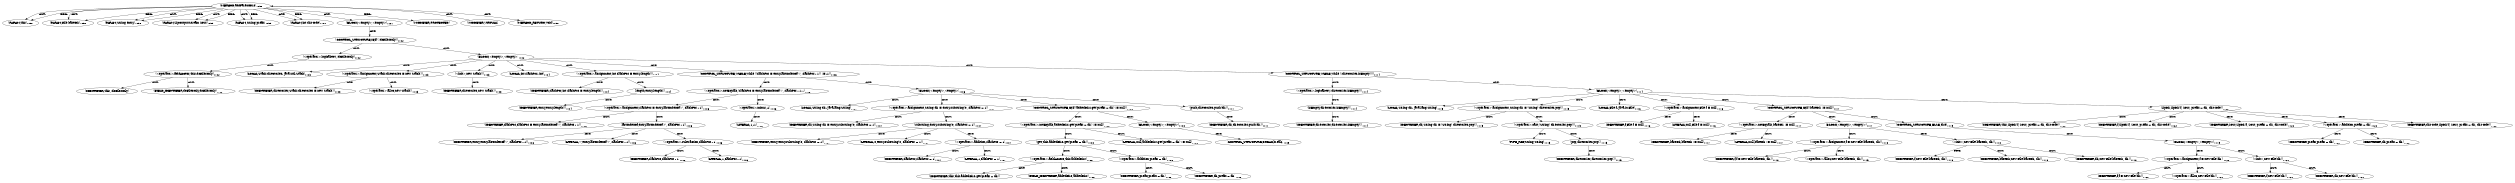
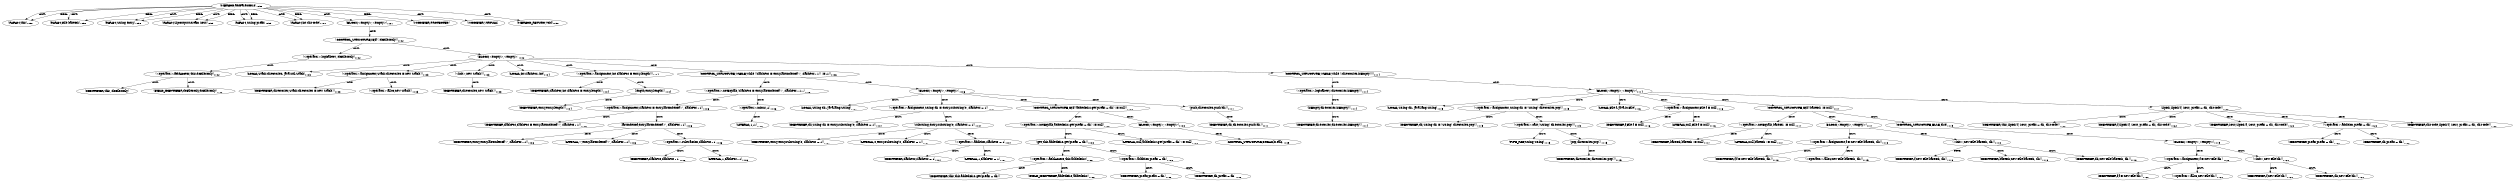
  digraph {
    n1 [label=<(METHOD,addParentDirs)<SUB>1098</SUB>>]
    n2 [label=<(PARAM,this)<SUB>1098</SUB>>]
    n3 [label=<(PARAM,File baseDir)<SUB>1098</SUB>>]
    n4 [label=<(PARAM,String entry)<SUB>1098</SUB>>]
    n5 [label=<(PARAM,ZipOutputStream zOut)<SUB>1099</SUB>>]
    n6 [label=<(PARAM,String prefix)<SUB>1099</SUB>>]
    n7 [label=<(PARAM,int dirMode)<SUB>1100</SUB>>]
    n8 [label=<(BLOCK,&lt;empty&gt;,&lt;empty&gt;)<SUB>1101</SUB>>]
    n9 [label=<(MODIFIER,PROTECTED)>]
    n10 [label=<(MODIFIER,VIRTUAL)>]
    n11 [label=<(METHOD_RETURN,void)<SUB>1098</SUB>>]
    n12 [label=<(CONTROL_STRUCTURE,IF,if (!doFilesonly))<SUB>1102</SUB>>]
    n13 [label=<(&lt;operator&gt;.logicalNot,!doFilesonly)<SUB>1102</SUB>>]
    n14 [label=<(BLOCK,&lt;empty&gt;,&lt;empty&gt;)<SUB>1102</SUB>>]
    n15 [label=<(&lt;operator&gt;.fieldAccess,this.doFilesonly)<SUB>1102</SUB>>]
    n16 [label=<(LOCAL,Stack directories: java.util.Stack)<SUB>1103</SUB>>]
    n17 [label=<(&lt;operator&gt;.assignment,Stack directories = new Stack())<SUB>1103</SUB>>]
    n18 [label=<(&lt;init&gt;,new Stack())<SUB>1103</SUB>>]
    n19 [label=<(LOCAL,int slashPos: int)<SUB>1104</SUB>>]
    n20 [label=<(&lt;operator&gt;.assignment,int slashPos = entry.length())<SUB>1104</SUB>>]
    n21 [label=<(CONTROL_STRUCTURE,WHILE,while ((slashPos = entry.lastIndexOf('/', slashPos - 1)) != -1))<SUB>1106</SUB>>]
    n22 [label=<(CONTROL_STRUCTURE,WHILE,while (!directories.isEmpty()))<SUB>1114</SUB>>]
    n23 [label=<(IDENTIFIER,this,!doFilesonly)>]
    n24 [label=<(FIELD_IDENTIFIER,doFilesonly,doFilesonly)<SUB>1102</SUB>>]
    n25 [label=<(IDENTIFIER,directories,Stack directories = new Stack())<SUB>1103</SUB>>]
    n26 [label=<(&lt;operator&gt;.alloc,new Stack())<SUB>1103</SUB>>]
    n27 [label=<(IDENTIFIER,directories,new Stack())<SUB>1103</SUB>>]
    n28 [label=<(IDENTIFIER,slashPos,int slashPos = entry.length())<SUB>1104</SUB>>]
    n29 [label=<(length,entry.length())<SUB>1104</SUB>>]
    n30 [label=<(&lt;operator&gt;.notEquals,(slashPos = entry.lastIndexOf('/', slashPos - 1...)<SUB>1106</SUB>>]
    n31 [label=<(BLOCK,&lt;empty&gt;,&lt;empty&gt;)<SUB>1106</SUB>>]
    n32 [label=<(&lt;operator&gt;.logicalNot,!directories.isEmpty())<SUB>1114</SUB>>]
    n33 [label=<(BLOCK,&lt;empty&gt;,&lt;empty&gt;)<SUB>1114</SUB>>]
    n34 [label=<(IDENTIFIER,entry,entry.length())<SUB>1104</SUB>>]
    n35 [label=<(&lt;operator&gt;.assignment,slashPos = entry.lastIndexOf('/', slashPos - 1))<SUB>1106</SUB>>]
    n36 [label=<(&lt;operator&gt;.minus,-1)<SUB>1106</SUB>>]
    n37 [label=<(LOCAL,String dir: java.lang.String)<SUB>1107</SUB>>]
    n38 [label=<(&lt;operator&gt;.assignment,String dir = entry.substring(0, slashPos + 1))<SUB>1107</SUB>>]
    n39 [label=<(CONTROL_STRUCTURE,IF,if (addedDirs.get(prefix + dir) != null))<SUB>1108</SUB>>]
    n40 [label=<(push,directories.push(dir))<SUB>1111</SUB>>]
    n41 [label=<(IDENTIFIER,slashPos,slashPos = entry.lastIndexOf('/', slashPos - 1))<SUB>1106</SUB>>]
    n42 [label=<(lastIndexOf,entry.lastIndexOf('/', slashPos - 1))<SUB>1106</SUB>>]
    n43 [label=<(LITERAL,1,-1)<SUB>1106</SUB>>]
    n44 [label=<(IDENTIFIER,entry,entry.lastIndexOf('/', slashPos - 1))<SUB>1106</SUB>>]
    n45 [label=<(LITERAL,'/',entry.lastIndexOf('/', slashPos - 1))<SUB>1106</SUB>>]
    n46 [label=<(&lt;operator&gt;.subtraction,slashPos - 1)<SUB>1106</SUB>>]
    n47 [label=<(IDENTIFIER,slashPos,slashPos - 1)<SUB>1106</SUB>>]
    n48 [label=<(LITERAL,1,slashPos - 1)<SUB>1106</SUB>>]
    n49 [label=<(IDENTIFIER,dir,String dir = entry.substring(0, slashPos + 1))<SUB>1107</SUB>>]
    n50 [label=<(substring,entry.substring(0, slashPos + 1))<SUB>1107</SUB>>]
    n51 [label=<(&lt;operator&gt;.notEquals,addedDirs.get(prefix + dir) != null)<SUB>1108</SUB>>]
    n52 [label=<(BLOCK,&lt;empty&gt;,&lt;empty&gt;)<SUB>1108</SUB>>]
    n53 [label=<(IDENTIFIER,dir,directories.push(dir))<SUB>1111</SUB>>]
    n54 [label=<(IDENTIFIER,entry,entry.substring(0, slashPos + 1))<SUB>1107</SUB>>]
    n55 [label=<(LITERAL,0,entry.substring(0, slashPos + 1))<SUB>1107</SUB>>]
    n56 [label=<(&lt;operator&gt;.addition,slashPos + 1)<SUB>1107</SUB>>]
    n57 [label=<(IDENTIFIER,slashPos,slashPos + 1)<SUB>1107</SUB>>]
    n58 [label=<(LITERAL,1,slashPos + 1)<SUB>1107</SUB>>]
    n59 [label=<(get,this.addedDirs.get(prefix + dir))<SUB>1108</SUB>>]
    n60 [label=<(LITERAL,null,addedDirs.get(prefix + dir) != null)<SUB>1108</SUB>>]
    n61 [label=<(CONTROL_STRUCTURE,BREAK,break;)<SUB>1109</SUB>>]
    n62 [label=<(&lt;operator&gt;.fieldAccess,this.addedDirs)<SUB>1108</SUB>>]
    n63 [label=<(&lt;operator&gt;.addition,prefix + dir)<SUB>1108</SUB>>]
    n64 [label=<(IDENTIFIER,this,this.addedDirs.get(prefix + dir))>]
    n65 [label=<(FIELD_IDENTIFIER,addedDirs,addedDirs)<SUB>1108</SUB>>]
    n66 [label=<(IDENTIFIER,prefix,prefix + dir)<SUB>1108</SUB>>]
    n67 [label=<(IDENTIFIER,dir,prefix + dir)<SUB>1108</SUB>>]
    n68 [label=<(isEmpty,directories.isEmpty())<SUB>1114</SUB>>]
    n69 [label=<(LOCAL,String dir: java.lang.String)<SUB>1115</SUB>>]
    n70 [label=<(&lt;operator&gt;.assignment,String dir = (String) directories.pop())<SUB>1115</SUB>>]
    n71 [label=<(LOCAL,File f: java.io.File)<SUB>1116</SUB>>]
    n72 [label=<(&lt;operator&gt;.assignment,File f = null)<SUB>1116</SUB>>]
    n73 [label=<(CONTROL_STRUCTURE,IF,if (baseDir != null))<SUB>1117</SUB>>]
    n74 [label=<(zipDir,zipDir(f, zOut, prefix + dir, dirMode))<SUB>1122</SUB>>]
    n75 [label=<(IDENTIFIER,directories,directories.isEmpty())<SUB>1114</SUB>>]
    n76 [label=<(IDENTIFIER,dir,String dir = (String) directories.pop())<SUB>1115</SUB>>]
    n77 [label=<(&lt;operator&gt;.cast,(String) directories.pop())<SUB>1115</SUB>>]
    n78 [label=<(IDENTIFIER,f,File f = null)<SUB>1116</SUB>>]
    n79 [label=<(LITERAL,null,File f = null)<SUB>1116</SUB>>]
    n80 [label=<(&lt;operator&gt;.notEquals,baseDir != null)<SUB>1117</SUB>>]
    n81 [label=<(BLOCK,&lt;empty&gt;,&lt;empty&gt;)<SUB>1117</SUB>>]
    n82 [label=<(CONTROL_STRUCTURE,ELSE,else)<SUB>1119</SUB>>]
    n83 [label=<(IDENTIFIER,this,zipDir(f, zOut, prefix + dir, dirMode))<SUB>1122</SUB>>]
    n84 [label=<(IDENTIFIER,f,zipDir(f, zOut, prefix + dir, dirMode))<SUB>1122</SUB>>]
    n85 [label=<(IDENTIFIER,zOut,zipDir(f, zOut, prefix + dir, dirMode))<SUB>1122</SUB>>]
    n86 [label=<(&lt;operator&gt;.addition,prefix + dir)<SUB>1122</SUB>>]
    n87 [label=<(IDENTIFIER,dirMode,zipDir(f, zOut, prefix + dir, dirMode))<SUB>1122</SUB>>]
    n88 [label=<(TYPE_REF,String,String)<SUB>1115</SUB>>]
    n89 [label=<(pop,directories.pop())<SUB>1115</SUB>>]
    n90 [label=<(IDENTIFIER,directories,directories.pop())<SUB>1115</SUB>>]
    n91 [label=<(IDENTIFIER,baseDir,baseDir != null)<SUB>1117</SUB>>]
    n92 [label=<(LITERAL,null,baseDir != null)<SUB>1117</SUB>>]
    n93 [label=<(&lt;operator&gt;.assignment,f = new File(baseDir, dir))<SUB>1118</SUB>>]
    n94 [label=<(&lt;init&gt;,new File(baseDir, dir))<SUB>1118</SUB>>]
    n95 [label=<(BLOCK,&lt;empty&gt;,&lt;empty&gt;)<SUB>1119</SUB>>]
    n96 [label=<(IDENTIFIER,f,f = new File(baseDir, dir))<SUB>1118</SUB>>]
    n97 [label=<(&lt;operator&gt;.alloc,new File(baseDir, dir))<SUB>1115</SUB>>]
    n98 [label=<(IDENTIFIER,f,new File(baseDir, dir))<SUB>1118</SUB>>]
    n99 [label=<(IDENTIFIER,baseDir,new File(baseDir, dir))<SUB>1118</SUB>>]
    n100 [label=<(IDENTIFIER,dir,new File(baseDir, dir))<SUB>1118</SUB>>]
    n101 [label=<(&lt;operator&gt;.assignment,f = new File(dir))<SUB>1120</SUB>>]
    n102 [label=<(&lt;init&gt;,new File(dir))<SUB>1120</SUB>>]
    n103 [label=<(IDENTIFIER,f,f = new File(dir))<SUB>1120</SUB>>]
    n104 [label=<(&lt;operator&gt;.alloc,new File(dir))<SUB>1120</SUB>>]
    n105 [label=<(IDENTIFIER,f,new File(dir))<SUB>1120</SUB>>]
    n106 [label=<(IDENTIFIER,dir,new File(dir))<SUB>1120</SUB>>]
    n107 [label=<(IDENTIFIER,prefix,prefix + dir)<SUB>1122</SUB>>]
    n108 [label=<(IDENTIFIER,dir,prefix + dir)<SUB>1122</SUB>>]
    n1 -> n2 [label="AST: "]
    n1 -> n2 [label="DDG: "]
    n1 -> n3 [label="AST: "]
    n1 -> n3 [label="DDG: "]
    n1 -> n4 [label="AST: "]
    n1 -> n4 [label="DDG: "]
    n1 -> n5 [label="AST: "]
    n1 -> n5 [label="DDG: "]
    n1 -> n6 [label="AST: "]
    n1 -> n6 [label="DDG: "]
    n1 -> n7 [label="AST: "]
    n1 -> n7 [label="DDG: "]
    n1 -> n8 [label="AST: "]
    n1 -> n9 [label="DDG: "]
-   n10 -> n1 [label="AST: "]
+   n1 -> n10 [label="AST: "]
    n1 -> n11 [label="AST: "]
    n8 -> n12 [label="AST: "]
    n12 -> n13 [label="AST: "]
    n12 -> n14 [label="AST: "]
    n13 -> n15 [label="AST: "]
    n14 -> n16 [label="AST: "]
    n14 -> n17 [label="AST: "]
    n14 -> n18 [label="AST: "]
    n14 -> n19 [label="AST: "]
    n14 -> n20 [label="AST: "]
    n14 -> n21 [label="AST: "]
    n14 -> n22 [label="AST: "]
    n15 -> n23 [label="AST: "]
    n15 -> n24 [label="AST: "]
    n17 -> n25 [label="AST: "]
    n17 -> n26 [label="AST: "]
    n18 -> n27 [label="AST: "]
    n20 -> n28 [label="AST: "]
    n20 -> n29 [label="AST: "]
    n21 -> n30 [label="AST: "]
    n21 -> n31 [label="AST: "]
    n22 -> n32 [label="AST: "]
    n22 -> n33 [label="AST: "]
    n29 -> n34 [label="AST: "]
    n30 -> n35 [label="AST: "]
    n30 -> n36 [label="AST: "]
    n31 -> n37 [label="AST: "]
    n31 -> n38 [label="AST: "]
    n31 -> n39 [label="AST: "]
    n31 -> n40 [label="AST: "]
    n32 -> n68 [label="AST: "]
    n33 -> n69 [label="AST: "]
    n33 -> n70 [label="AST: "]
    n33 -> n71 [label="AST: "]
    n33 -> n72 [label="AST: "]
    n33 -> n73 [label="AST: "]
    n33 -> n74 [label="AST: "]
    n35 -> n41 [label="AST: "]
    n35 -> n42 [label="AST: "]
    n36 -> n43 [label="AST: "]
    n38 -> n49 [label="AST: "]
    n38 -> n50 [label="AST: "]
    n39 -> n51 [label="AST: "]
    n39 -> n52 [label="AST: "]
    n40 -> n53 [label="AST: "]
    n42 -> n44 [label="AST: "]
    n42 -> n45 [label="AST: "]
    n42 -> n46 [label="AST: "]
    n46 -> n47 [label="AST: "]
    n46 -> n48 [label="AST: "]
    n50 -> n54 [label="AST: "]
    n50 -> n55 [label="AST: "]
    n50 -> n56 [label="AST: "]
    n51 -> n59 [label="AST: "]
    n51 -> n60 [label="AST: "]
    n52 -> n61 [label="AST: "]
    n56 -> n57 [label="AST: "]
    n56 -> n58 [label="AST: "]
    n59 -> n62 [label="AST: "]
    n59 -> n63 [label="AST: "]
    n62 -> n64 [label="AST: "]
    n62 -> n65 [label="AST: "]
    n63 -> n66 [label="AST: "]
    n63 -> n67 [label="AST: "]
    n68 -> n75 [label="AST: "]
    n70 -> n76 [label="AST: "]
    n70 -> n77 [label="AST: "]
    n72 -> n78 [label="AST: "]
    n72 -> n79 [label="AST: "]
    n73 -> n80 [label="AST: "]
    n73 -> n81 [label="AST: "]
    n73 -> n82 [label="AST: "]
    n74 -> n83 [label="AST: "]
    n74 -> n84 [label="AST: "]
    n74 -> n85 [label="AST: "]
    n74 -> n86 [label="AST: "]
    n74 -> n87 [label="AST: "]
    n77 -> n88 [label="AST: "]
    n77 -> n89 [label="AST: "]
    n80 -> n91 [label="AST: "]
    n80 -> n92 [label="AST: "]
    n81 -> n93 [label="AST: "]
    n81 -> n94 [label="AST: "]
    n82 -> n95 [label="AST: "]
    n86 -> n107 [label="AST: "]
    n86 -> n108 [label="AST: "]
    n89 -> n90 [label="AST: "]
    n93 -> n96 [label="AST: "]
-   n93 -> n97 [label="AST: "]
+   n97 -> n93 [label="AST: "]
    n94 -> n98 [label="DDG: "]
    n94 -> n99 [label="AST: "]
    n94 -> n100 [label="AST: "]
    n95 -> n101 [label="AST: "]
    n95 -> n102 [label="AST: "]
    n101 -> n103 [label="AST: "]
    n101 -> n104 [label="AST: "]
    n102 -> n105 [label="AST: "]
    n102 -> n106 [label="AST: "]
  }
